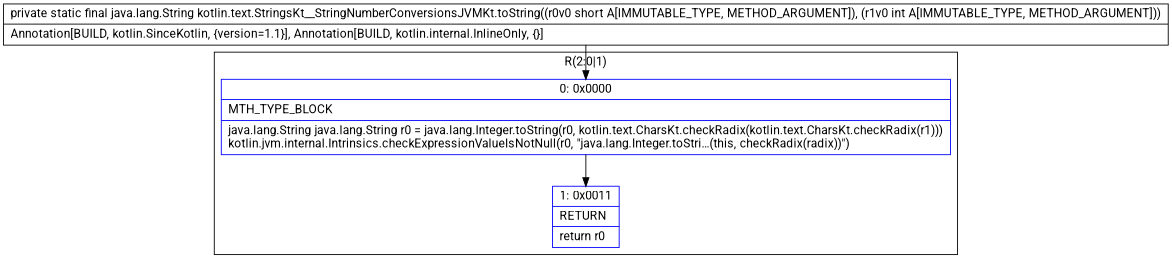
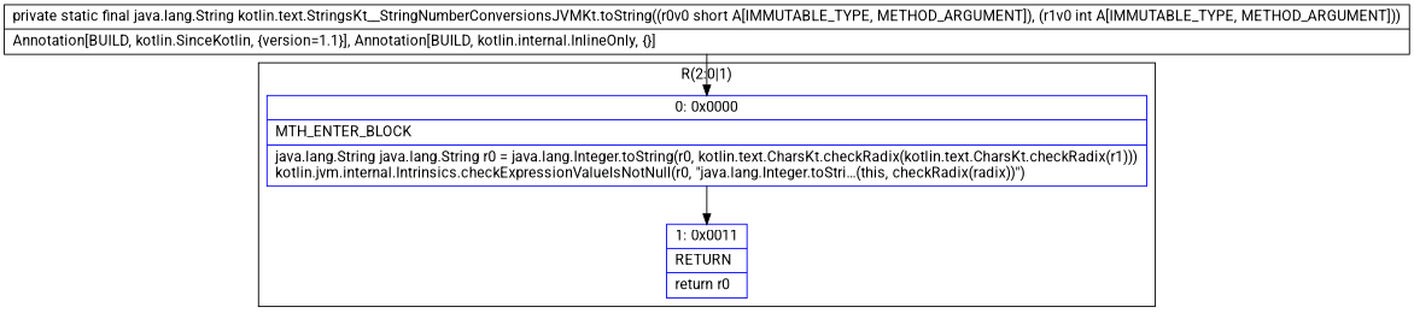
  digraph {
    fontname=Roboto
    node [color=blue shape=record fontname=Roboto]
    edge [fontname=Roboto]
-   n1 [label="{0\:\ 0x0000|MTH_TYPE_BLOCK\l|java.lang.String java.lang.String r0 = java.lang.Integer.toString(r0, kotlin.text.CharsKt.checkRadix(kotlin.text.CharsKt.checkRadix(r1)))\lkotlin.jvm.internal.Intrinsics.checkExpressionValueIsNotNull(r0, \"java.lang.Integer.toStri…(this, checkRadix(radix))\")\l}"]
+   n1 [label="{0\:\ 0x0000|MTH_ENTER_BLOCK\l|java.lang.String java.lang.String r0 = java.lang.Integer.toString(r0, kotlin.text.CharsKt.checkRadix(kotlin.text.CharsKt.checkRadix(r1)))\lkotlin.jvm.internal.Intrinsics.checkExpressionValueIsNotNull(r0, \"java.lang.Integer.toStri…(this, checkRadix(radix))\")\l}"]
    n2 [label="{1\:\ 0x0011|RETURN\l|return r0\l}"]
    n3 [label="{private static final java.lang.String kotlin.text.StringsKt__StringNumberConversionsJVMKt.toString((r0v0 short A[IMMUTABLE_TYPE, METHOD_ARGUMENT]), (r1v0 int A[IMMUTABLE_TYPE, METHOD_ARGUMENT]))  | Annotation[BUILD, kotlin.SinceKotlin, \{version=1.1\}], Annotation[BUILD, kotlin.internal.InlineOnly, \{\}]\l}" color=""]
    subgraph cluster_1 {
      label="R(2:0|1)"
      n1
      n2
    }
    n1 -> n2
    n3 -> n1
  }
